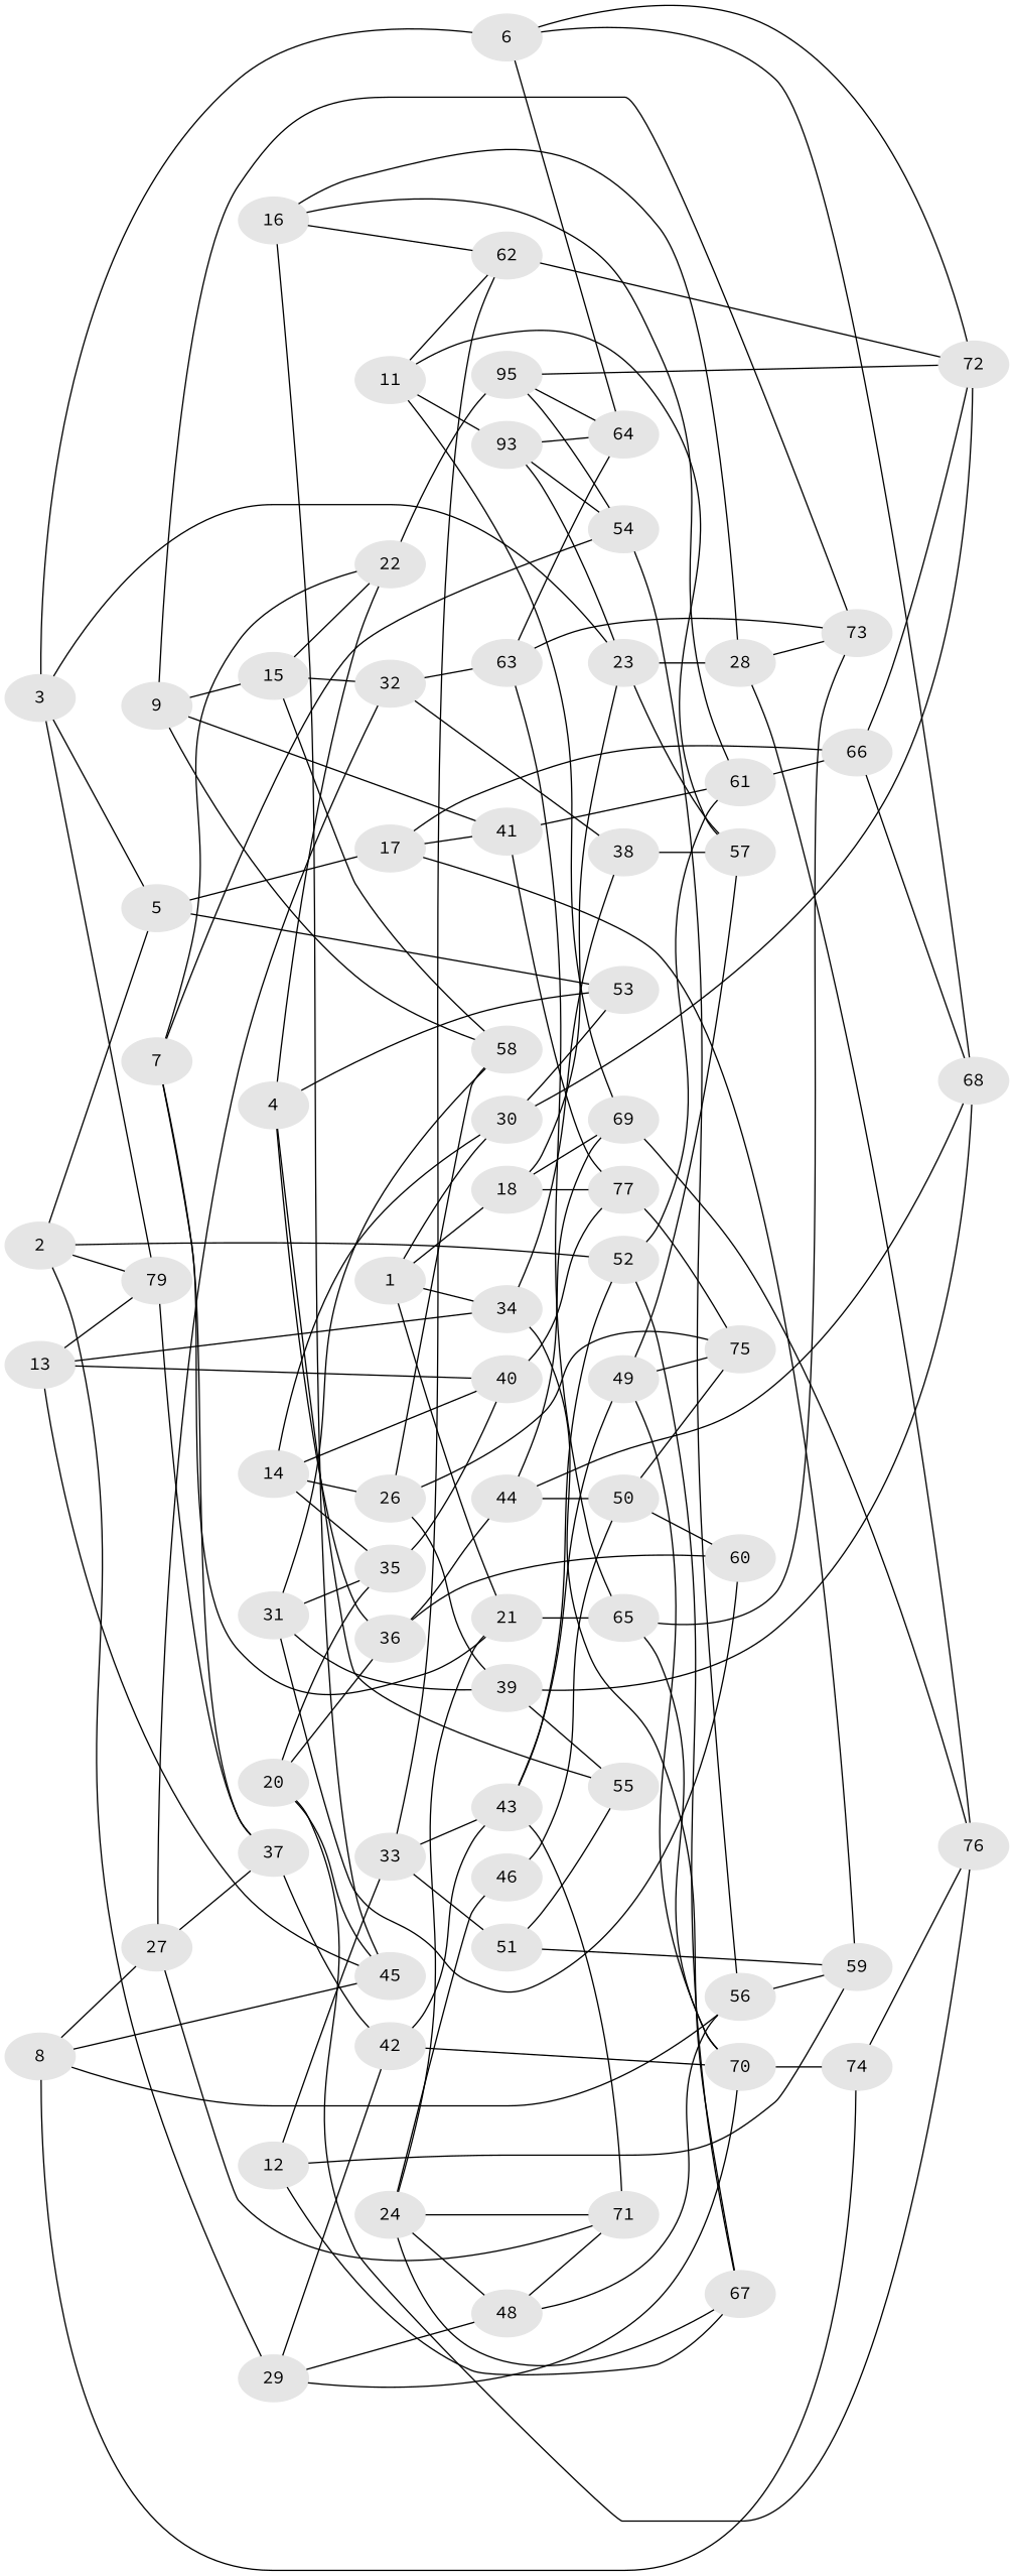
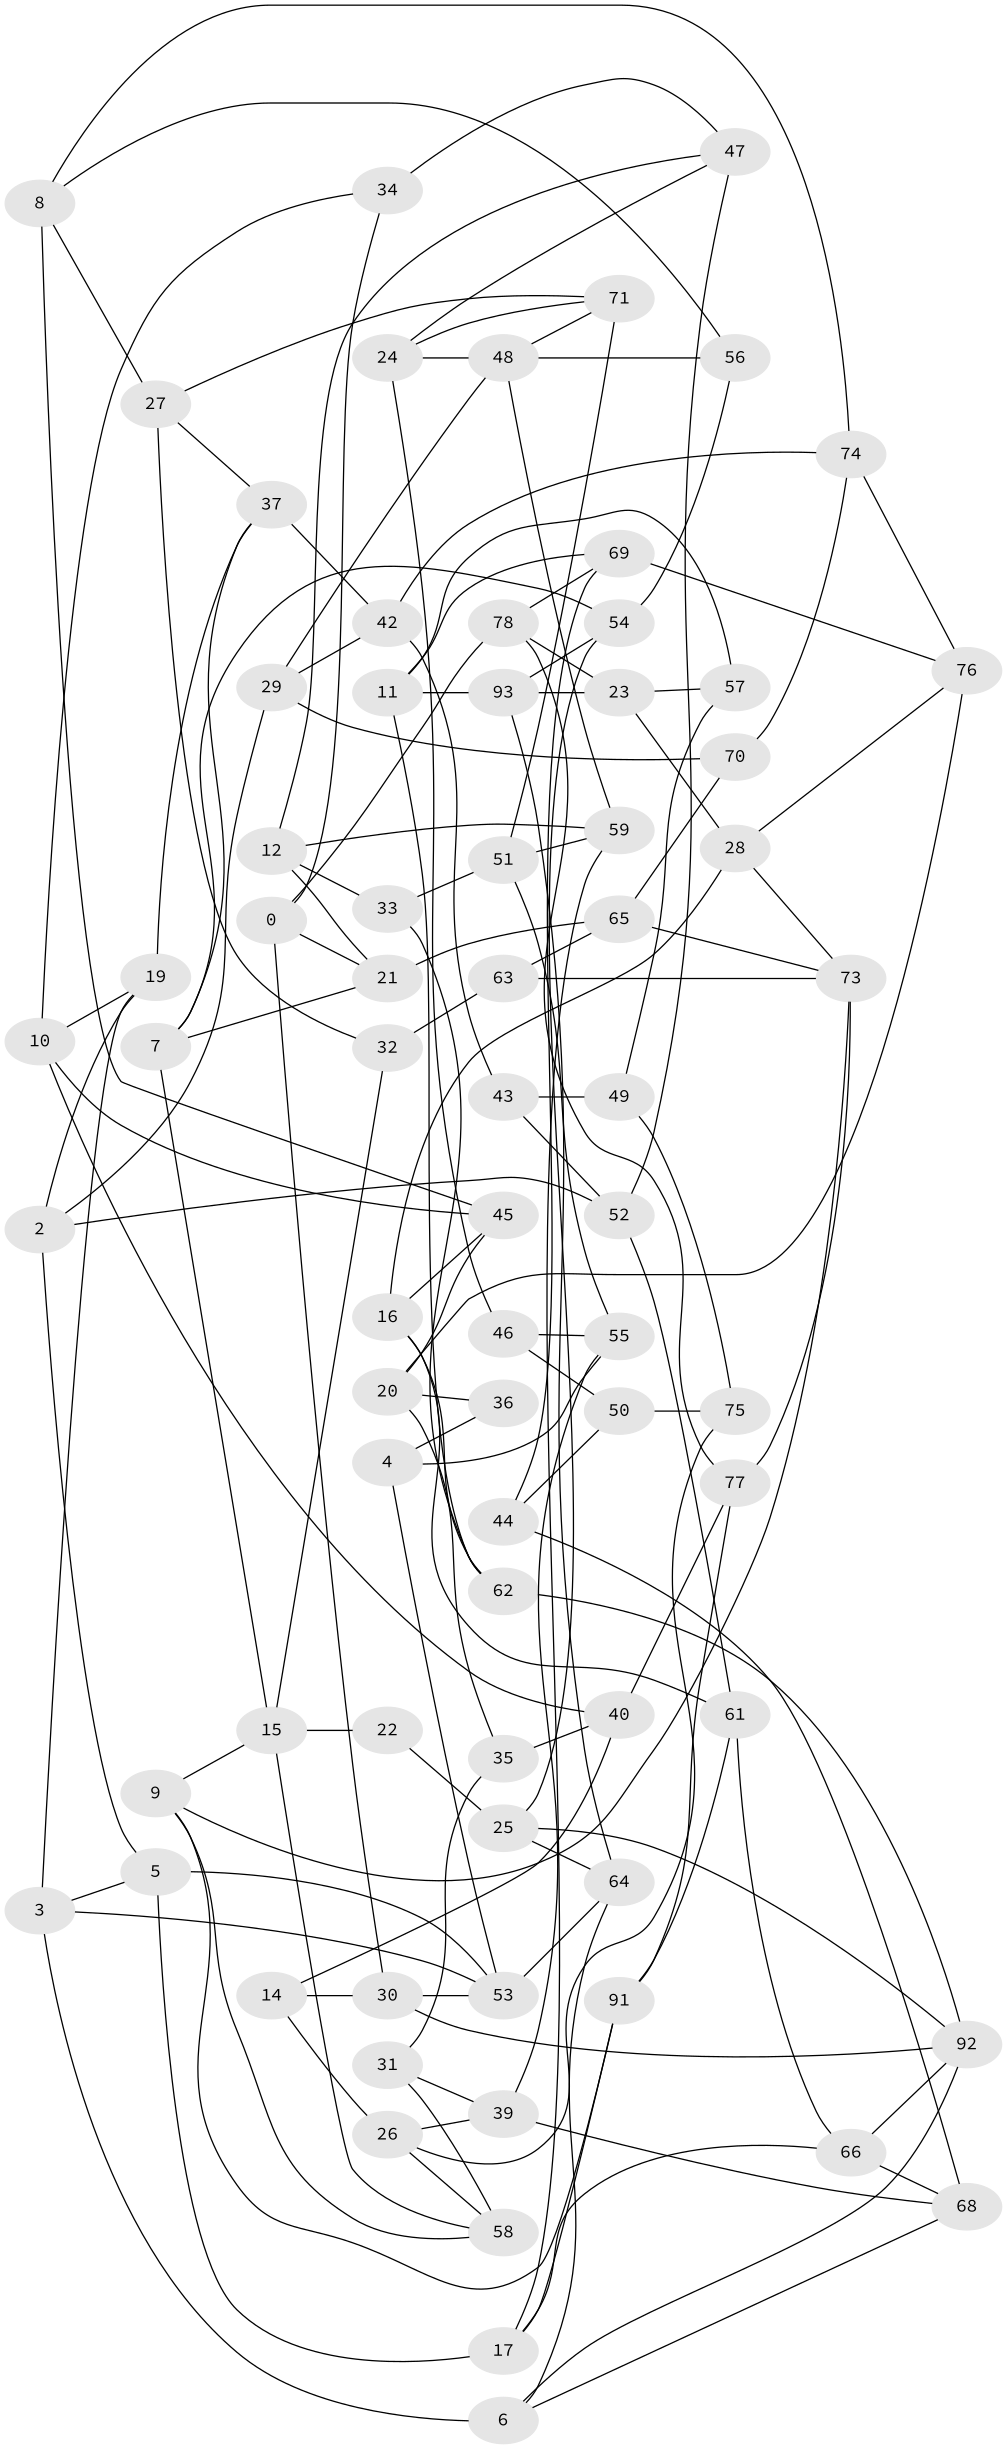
  graph {
    fontname="Source Code Pro"
    rankdir=LR
    node [color=gray90 fontname="Source Code Pro" style=filled]
    edge [fontname="Source Code Pro"]
-   1
-   18
+   1 [label=0]
+   18 [label=78]
    21
    30
    34
    69
    23
    n8 [label=77]
    65
    53
-   72
-   67
-   38
+   72 [label=92]
+   67 [label=47]
    2
    5
-   19 [label=79]
+   19
    29
    52
    17
    37
    48
    42
    70
    61
    3
    6
    64
    68
    4
    22
    36
    55
-   25 [label=95]
-   60
+   25
    44
-   41
+   41 [label=91]
    59
    66
    7
    54
    56
    8
    27
    45
    74
    32
    71
    76
    9
    15
    58
    73
-   10 [label=13]
+   10
    40
    n55 [label=93]
    11
    57
    62
    12
    33
    43
    51
    28
    14
    26
    35
    39
    75
    63
    16
    20
    24
    46
    50
    31
    49
    1 -- 18
    1 -- 21
    1 -- 30
    1 -- 34
    18 -- 69
    18 -- 23
    18 -- n8
    21 -- 65
    30 -- 53
    30 -- 72
    34 -- 67
-   34 -- 38
    69 -- 76
    23 -- 57
    23 -- 28
-   n8 -- 75
+   n8 -- 73
    65 -- 70
    65 -- 73
-   38 -- 57
    2 -- 5
    2 -- 19
    2 -- 29
    2 -- 52
    5 -- 53
    5 -- 17
    19 -- 37
    29 -- 48
    29 -- 42
    29 -- 70
    52 -- 67
    52 -- 61
    17 -- 41
    17 -- 59
    17 -- 66
    37 -- 42
    48 -- 56
    48 -- 71
-   42 -- 70
+   42 -- 74
    42 -- 43
    70 -- 74
    61 -- 66
-   3 -- 23
+   3 -- 53
    3 -- 5
    3 -- 19
    3 -- 6
    6 -- 72
    6 -- 64
    6 -- 68
    4 -- 53
-   4 -- 22
    4 -- 36
    4 -- 55
    22 -- 25
-   36 -- 60
-   36 -- 44
    25 -- 72
    25 -- 64
    25 -- 54
    44 -- 69
    44 -- 68
    44 -- 50
    41 -- n8
    41 -- 61
    66 -- 72
    66 -- 68
    7 -- 21
    7 -- 37
-   7 -- 22
+   7 -- 15
    7 -- 54
    54 -- 56
-   56 -- 59
+   48 -- 59
    8 -- 56
    8 -- 27
    8 -- 45
    8 -- 74
    27 -- 37
    27 -- 32
    27 -- 71
    74 -- 76
-   32 -- 38
    32 -- 63
    9 -- 41
    9 -- 15
    9 -- 58
    9 -- 73
    15 -- 22
    15 -- 32
    15 -- 58
    10 -- 34
    10 -- 19
    10 -- 45
    10 -- 40
    40 -- n8
    n55 -- 23
    n55 -- 64
    n55 -- 54
    11 -- 69
    11 -- n55
    11 -- 57
    11 -- 62
    62 -- 72
-   24 -- 21
+   12 -- 21
    12 -- 67
    12 -- 59
    12 -- 33
    33 -- 62
-   33 -- 43
    33 -- 51
    43 -- 52
    43 -- 49
    51 -- 55
    51 -- 59
-   43 -- 71
+   51 -- 71
    28 -- 76
    28 -- 73
    14 -- 30
    14 -- 40
    14 -- 26
-   14 -- 35
    26 -- 58
    26 -- 39
    26 -- 75
    35 -- 40
    39 -- 68
    39 -- 55
    63 -- 65
-   63 -- 64
+   53 -- 64
    63 -- 73
    16 -- 61
    16 -- 45
    16 -- 62
    16 -- 28
    20 -- 36
    20 -- 45
    20 -- 76
    20 -- 35
    24 -- 67
    24 -- 48
    24 -- 71
    24 -- 46
+   46 -- 55
    46 -- 50
-   50 -- 60
    50 -- 75
-   31 -- 60
    31 -- 58
    31 -- 35
    31 -- 39
-   49 -- 70
    49 -- 57
    49 -- 75
  }
